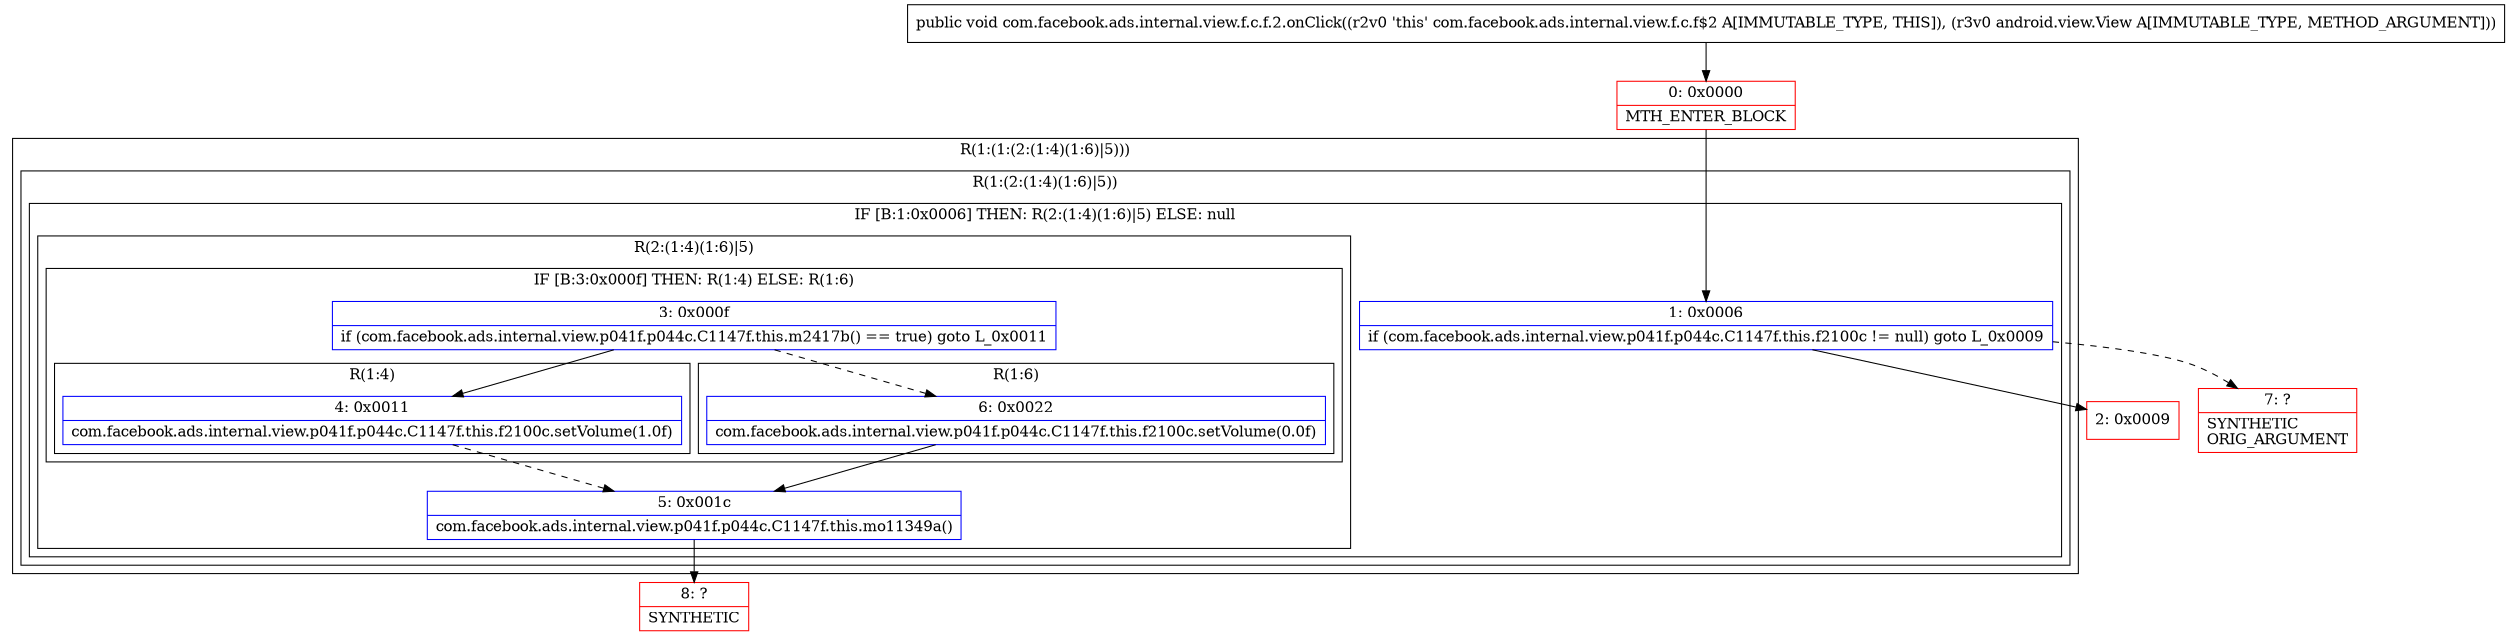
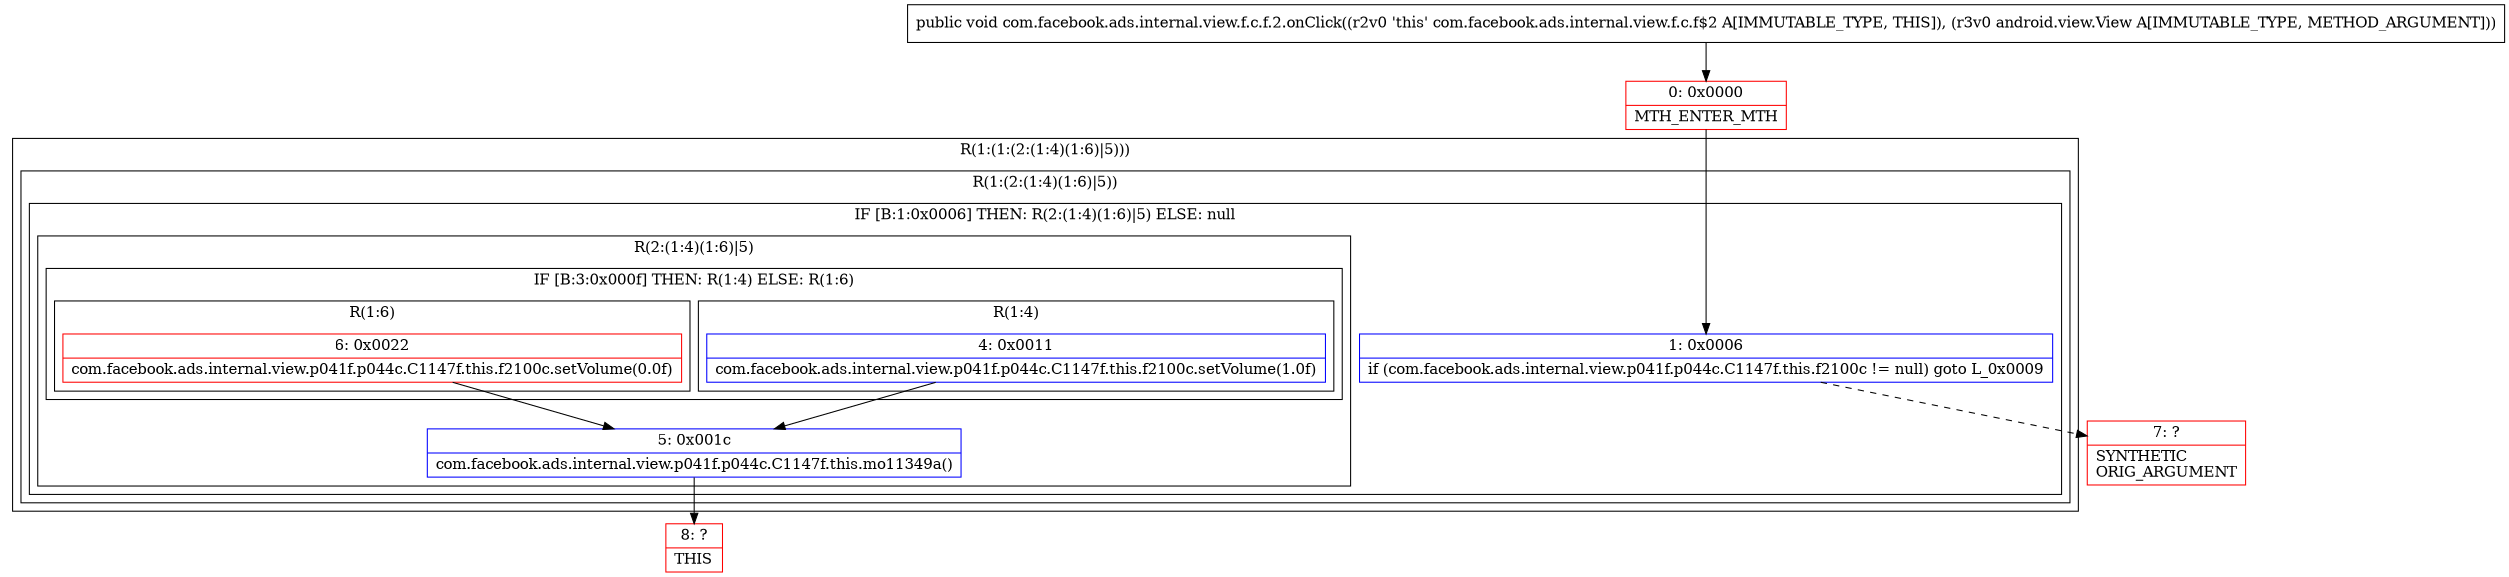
  digraph {
    node [color=blue shape=record]
    n1 [label="{4\:\ 0x0011|com.facebook.ads.internal.view.p041f.p044c.C1147f.this.f2100c.setVolume(1.0f)\l}"]
-   n2 [label="{6\:\ 0x0022|com.facebook.ads.internal.view.p041f.p044c.C1147f.this.f2100c.setVolume(0.0f)\l}"]
-   n3 [label="{3\:\ 0x000f|if (com.facebook.ads.internal.view.p041f.p044c.C1147f.this.m2417b() == true) goto L_0x0011\l}"]
+   n2 [color=red label="{6\:\ 0x0022|com.facebook.ads.internal.view.p041f.p044c.C1147f.this.f2100c.setVolume(0.0f)\l}"]
    n4 [label="{5\:\ 0x001c|com.facebook.ads.internal.view.p041f.p044c.C1147f.this.mo11349a()\l}"]
    n5 [label="{1\:\ 0x0006|if (com.facebook.ads.internal.view.p041f.p044c.C1147f.this.f2100c != null) goto L_0x0009\l}"]
-   n6 [color=red label="{8\:\ ?|SYNTHETIC\l}"]
-   n7 [color=red label="{2\:\ 0x0009}"]
+   n6 [color=red label="{8\:\ ?|THIS\l}"]
    n8 [color=red label="{7\:\ ?|SYNTHETIC\lORIG_ARGUMENT\l}"]
-   n9 [color=red label="{0\:\ 0x0000|MTH_ENTER_BLOCK\l}"]
+   n9 [color=red label="{0\:\ 0x0000|MTH_ENTER_MTH\l}"]
    n10 [label="{public void com.facebook.ads.internal.view.f.c.f.2.onClick((r2v0 'this' com.facebook.ads.internal.view.f.c.f$2 A[IMMUTABLE_TYPE, THIS]), (r3v0 android.view.View A[IMMUTABLE_TYPE, METHOD_ARGUMENT])) }" color=""]
    subgraph cluster_1 {
      label="R(1:(1:(2:(1:4)(1:6)|5)))"
      subgraph cluster_2 {
        label="R(1:(2:(1:4)(1:6)|5))"
        subgraph cluster_3 {
          label="IF [B:1:0x0006] THEN: R(2:(1:4)(1:6)|5) ELSE: null"
          n5
          subgraph cluster_4 {
            label="R(2:(1:4)(1:6)|5)"
            n4
            subgraph cluster_5 {
              label="IF [B:3:0x000f] THEN: R(1:4) ELSE: R(1:6)"
-             n3
              subgraph cluster_6 {
                label="R(1:4)"
                n1
              }
              subgraph cluster_7 {
                label="R(1:6)"
                n2
              }
            }
          }
        }
      }
    }
-   n1 -> n4 [style=dashed]
+   n1 -> n4
    n2 -> n4
-   n3 -> n1
-   n3 -> n2 [style=dashed]
    n4 -> n6
-   n5 -> n7
    n5 -> n8 [style=dashed]
    n9 -> n5
    n10 -> n9
  }
